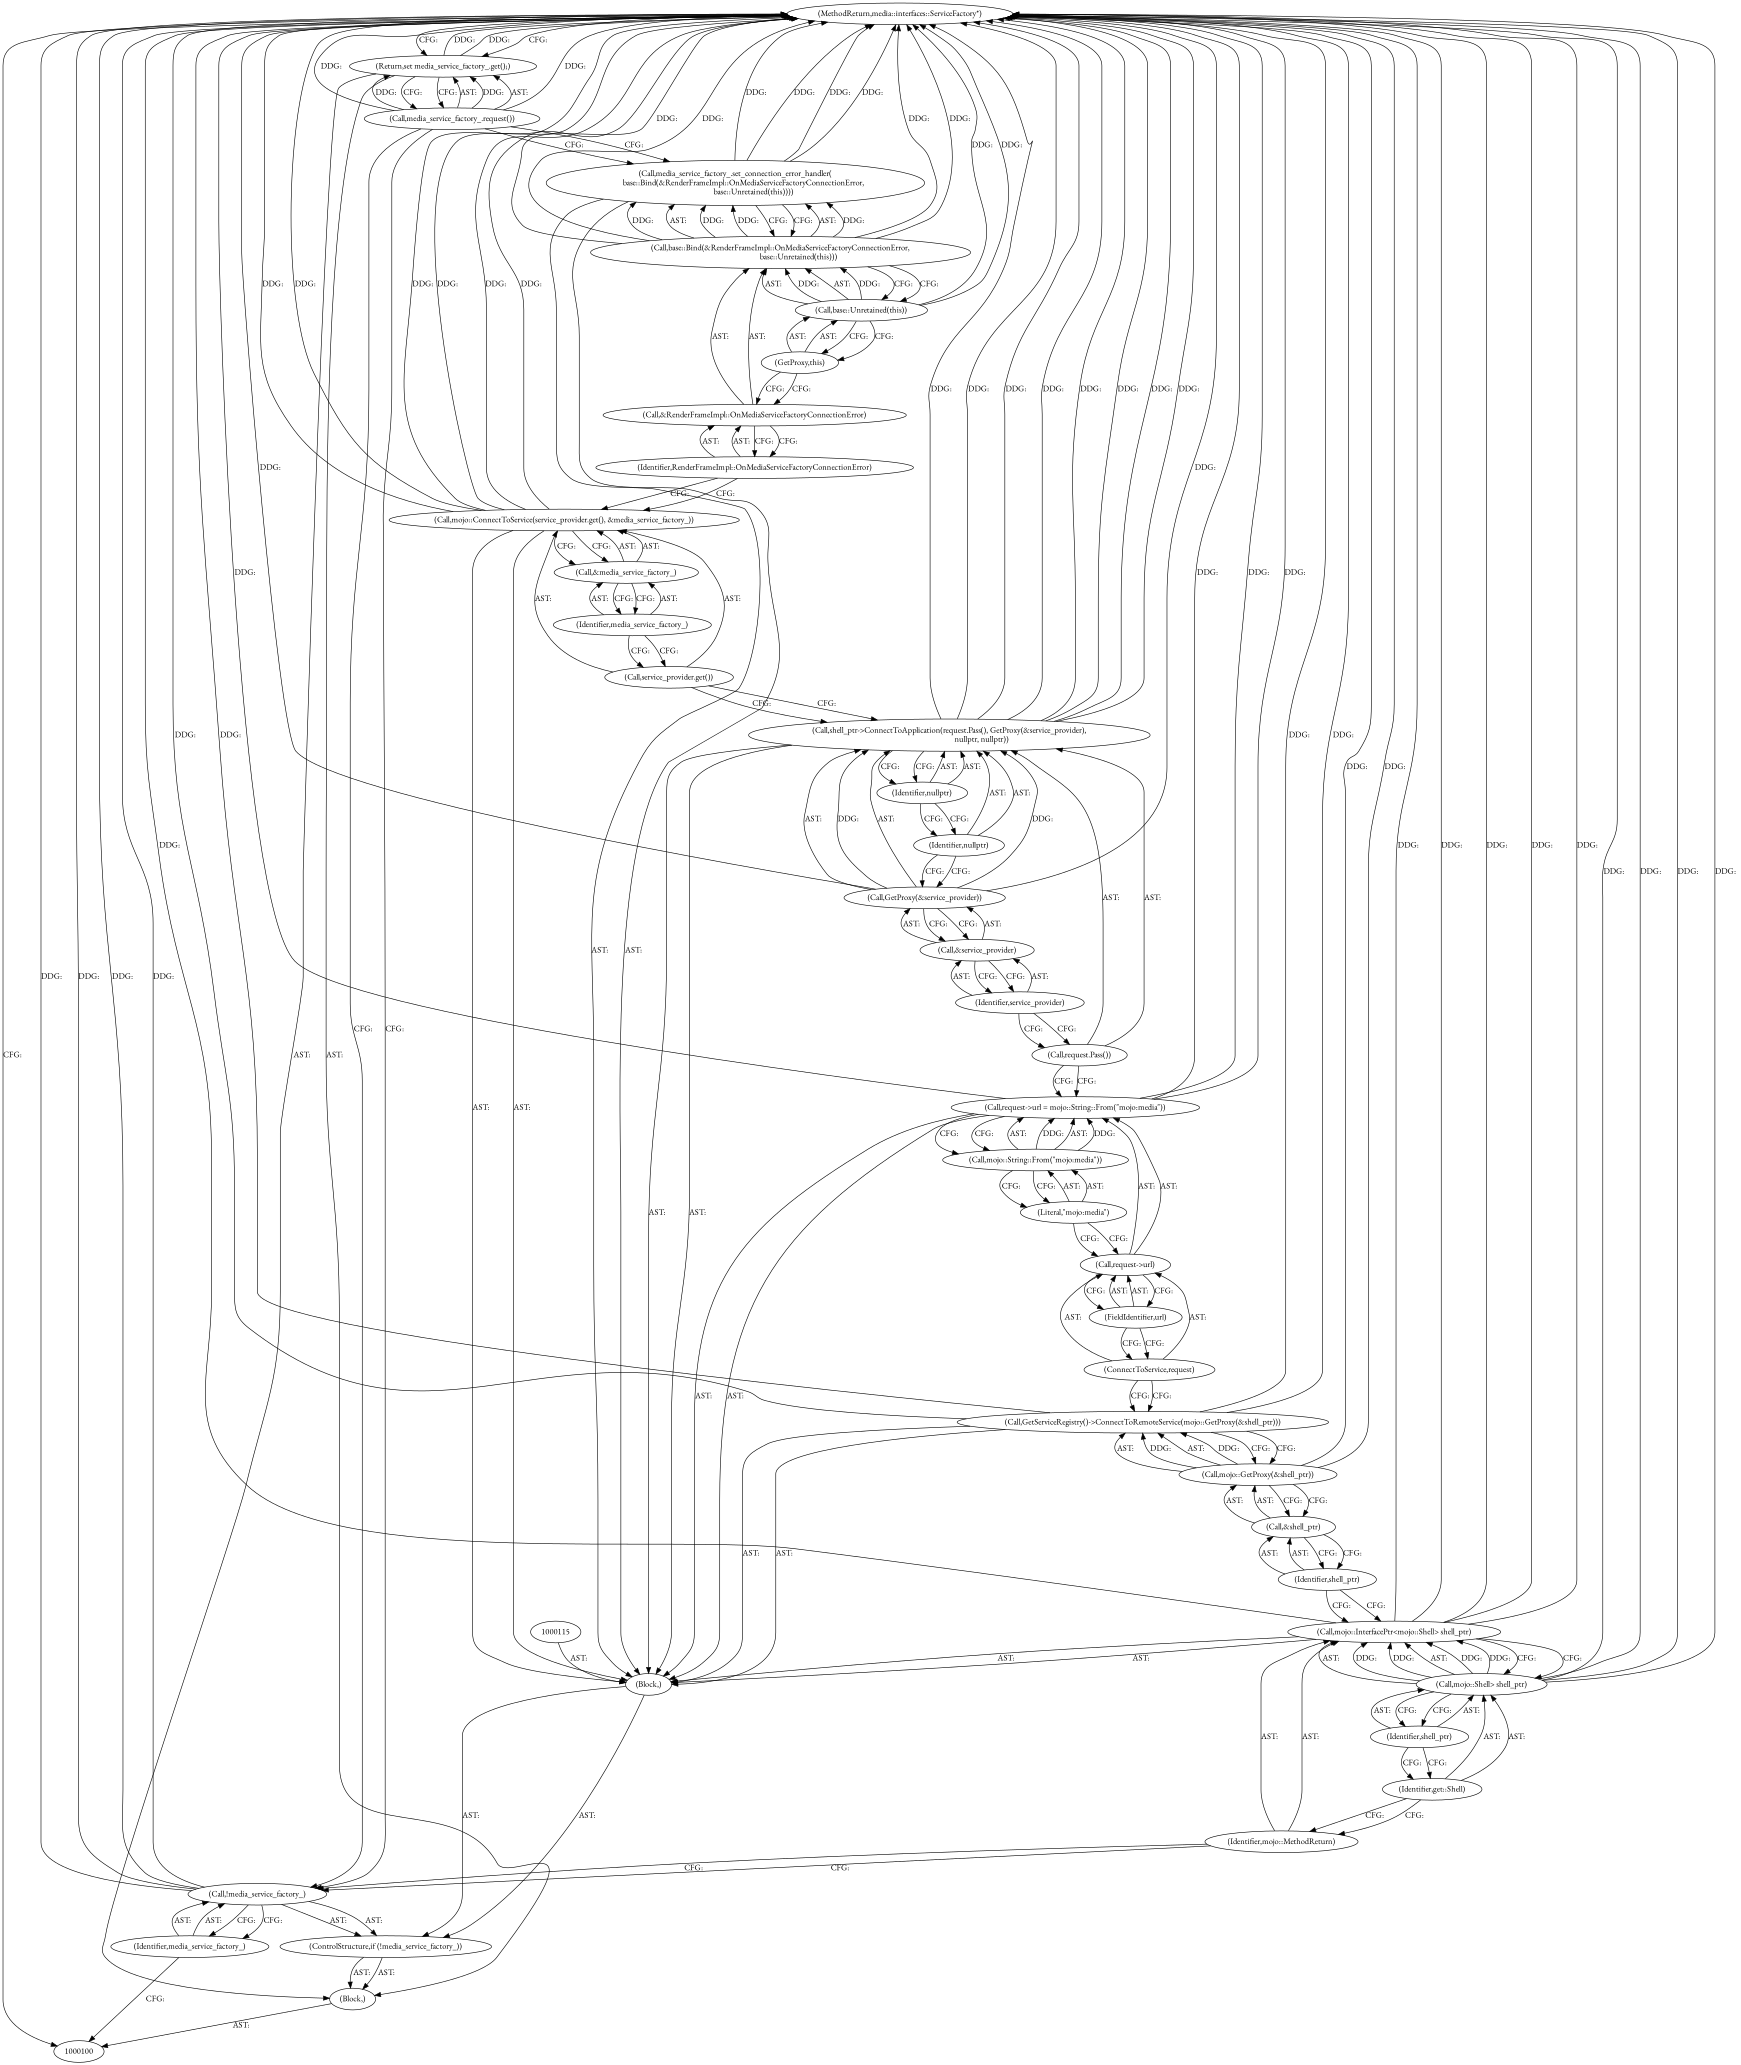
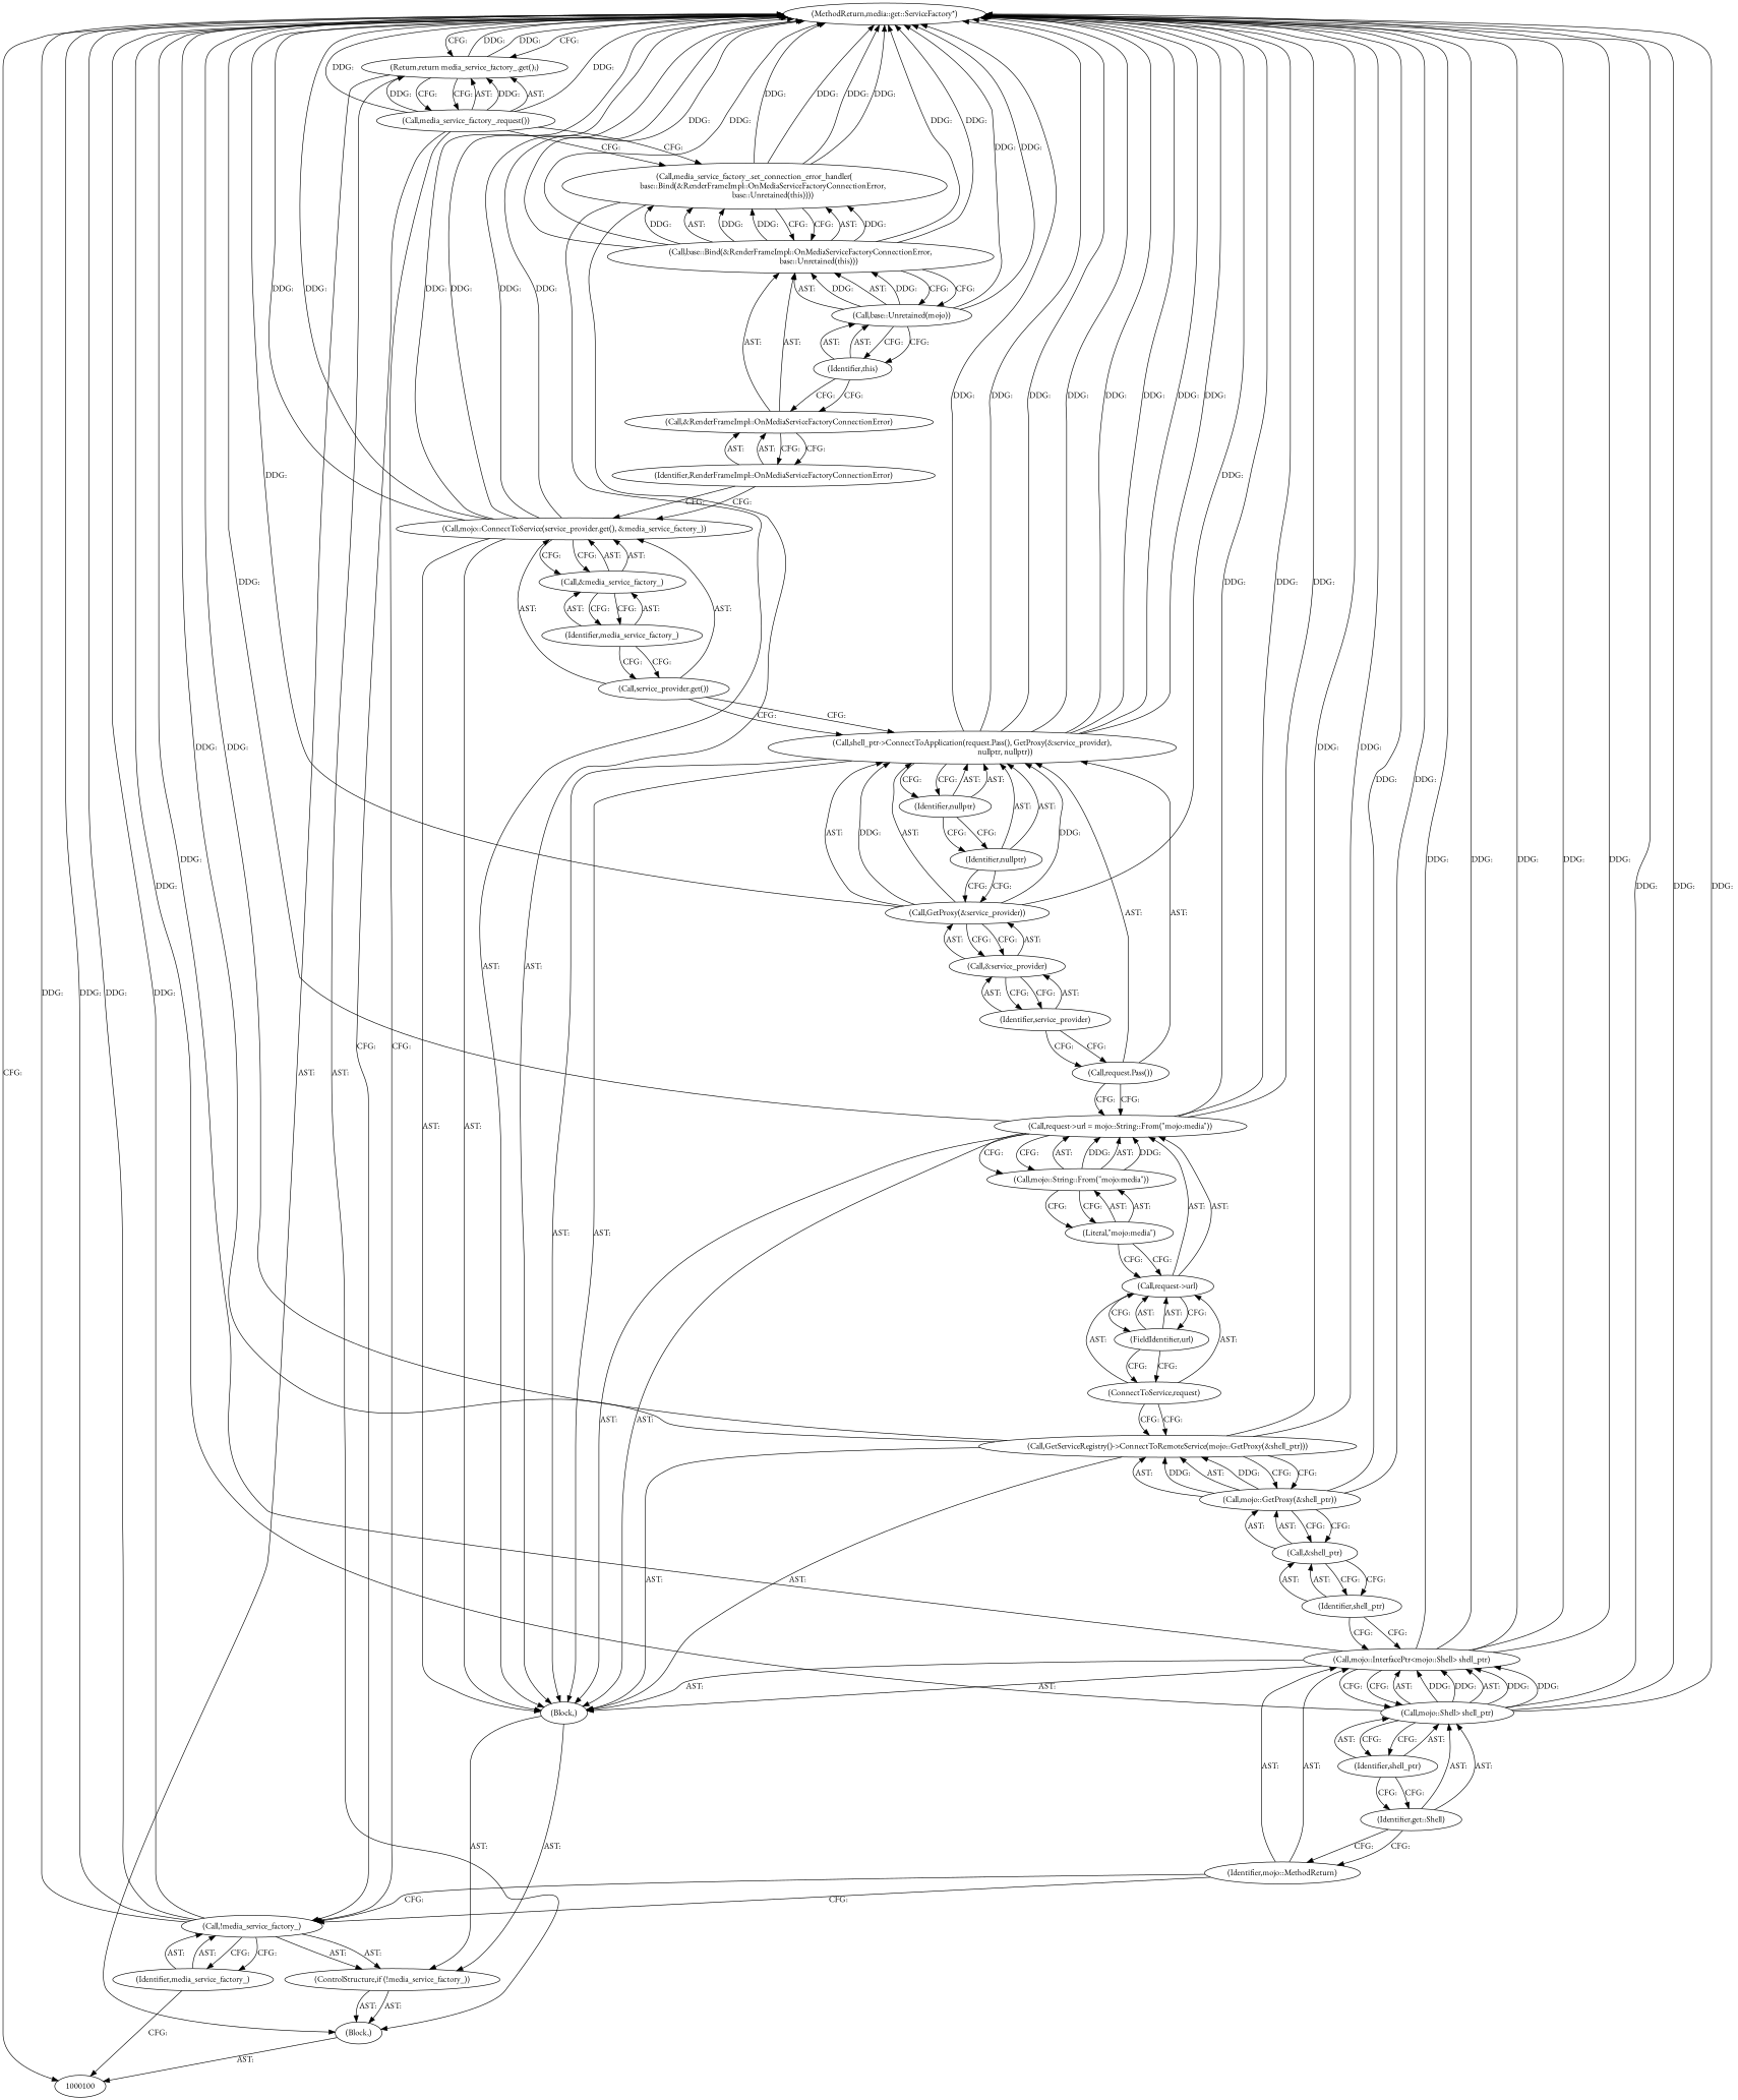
  digraph {
    fontname="EB Garamond"
    node [fontname="EB Garamond"]
    edge [fontname="EB Garamond"]
-   n1 [label="(MethodReturn,media::interfaces::ServiceFactory*)"]
-   n2 [label="(Return,set media_service_factory_.get();)"]
+   n1 [label="(MethodReturn,media::get::ServiceFactory*)"]
+   n2 [label="(Return,return media_service_factory_.get();)"]
    1000100
    n4 [label="(Block,)"]
    n5 [label="(Call,media_service_factory_.request())"]
    n6 [label="(Call,service_provider.get())"]
    n7 [label="(Call,mojo::ConnectToService(service_provider.get(), &media_service_factory_))"]
    n8 [label="(Call,shell_ptr->ConnectToApplication(request.Pass(), GetProxy(&service_provider),\n                                    nullptr, nullptr))"]
    n9 [label="(Call,&media_service_factory_)"]
    n10 [label="(Block,)"]
    n11 [label="(Identifier,nullptr)"]
    n12 [label="(Identifier,media_service_factory_)"]
    n13 [label="(ControlStructure,if (!media_service_factory_))"]
    n14 [label="(Call,media_service_factory_.set_connection_error_handler(\n         base::Bind(&RenderFrameImpl::OnMediaServiceFactoryConnectionError,\n                    base::Unretained(this))))"]
    n15 [label="(Call,base::Bind(&RenderFrameImpl::OnMediaServiceFactoryConnectionError,\n                    base::Unretained(this)))"]
-   n16 [label="(Call,base::Unretained(this))"]
+   n16 [label="(Call,base::Unretained(mojo))"]
    n17 [label="(Call,&RenderFrameImpl::OnMediaServiceFactoryConnectionError)"]
    n18 [label="(Identifier,RenderFrameImpl::OnMediaServiceFactoryConnectionError)"]
-   n19 [label="(GetProxy,this)"]
+   n19 [label="(Identifier,this)"]
    n20 [label="(Call,!media_service_factory_)"]
    n21 [label="(Identifier,media_service_factory_)"]
    n22 [label="(Call,mojo::Shell> shell_ptr)"]
    n23 [label="(Identifier,shell_ptr)"]
    n24 [label="(Call,mojo::InterfacePtr<mojo::Shell> shell_ptr)"]
    n25 [label="(Identifier,get::Shell)"]
    n26 [label="(Identifier,mojo::MethodReturn)"]
    n27 [label="(Call,GetServiceRegistry()->ConnectToRemoteService(mojo::GetProxy(&shell_ptr)))"]
    n28 [label="(Call,mojo::GetProxy(&shell_ptr))"]
    n29 [label="(Call,&shell_ptr)"]
    n30 [label="(Identifier,shell_ptr)"]
    n31 [label="(FieldIdentifier,url)"]
    n32 [label="(Call,request->url)"]
    n33 [label="(ConnectToService,request)"]
    n34 [label="(Call,request->url = mojo::String::From(\"mojo:media\"))"]
    n35 [label="(Call,mojo::String::From(\"mojo:media\"))"]
    n36 [label="(Literal,\"mojo:media\")"]
    n37 [label="(Call,request.Pass())"]
    n38 [label="(Identifier,nullptr)"]
    n39 [label="(Call,GetProxy(&service_provider))"]
    n40 [label="(Call,&service_provider)"]
    n41 [label="(Identifier,service_provider)"]
-   1000115
    n1 -> n2 [label="CFG: "]
    n1 -> n2 [label="CFG: "]
    n1 -> 1000100 [label="CFG: "]
    n2 -> n1 [label="DDG: "]
    n2 -> n1 [label="DDG: "]
    n2 -> n4 [label="AST: "]
    n2 -> n4 [label="AST: "]
    n2 -> n5 [label="CFG: "]
    n2 -> n5 [label="CFG: "]
    n4 -> 1000100 [label="AST: "]
    n5 -> n1 [label="DDG: "]
    n5 -> n1 [label="DDG: "]
    n5 -> n2 [label="AST: "]
    n5 -> n2 [label="DDG: "]
    n5 -> n2 [label="AST: "]
    n5 -> n2 [label="DDG: "]
    n5 -> n14 [label="CFG: "]
    n5 -> n14 [label="CFG: "]
    n5 -> n20 [label="CFG: "]
    n5 -> n20 [label="CFG: "]
    n6 -> n7 [label="AST: "]
    n6 -> n7 [label="AST: "]
    n6 -> n8 [label="CFG: "]
    n6 -> n8 [label="CFG: "]
    n7 -> n1 [label="DDG: "]
    n7 -> n1 [label="DDG: "]
    n7 -> n1 [label="DDG: "]
    n7 -> n1 [label="DDG: "]
    n7 -> n1 [label="DDG: "]
    n7 -> n1 [label="DDG: "]
    n7 -> n9 [label="CFG: "]
    n7 -> n9 [label="CFG: "]
    n7 -> n10 [label="AST: "]
    n7 -> n10 [label="AST: "]
    n8 -> n1 [label="DDG: "]
    n8 -> n1 [label="DDG: "]
    n8 -> n1 [label="DDG: "]
    n8 -> n1 [label="DDG: "]
    n8 -> n1 [label="DDG: "]
    n8 -> n1 [label="DDG: "]
    n8 -> n1 [label="DDG: "]
    n8 -> n1 [label="DDG: "]
    n8 -> n10 [label="AST: "]
    n8 -> n10 [label="AST: "]
    n8 -> n11 [label="CFG: "]
    n8 -> n11 [label="CFG: "]
    n9 -> n7 [label="AST: "]
    n9 -> n7 [label="AST: "]
    n9 -> n12 [label="CFG: "]
    n9 -> n12 [label="CFG: "]
    n10 -> n13 [label="AST: "]
    n10 -> n13 [label="AST: "]
    n11 -> n8 [label="AST: "]
    n11 -> n8 [label="AST: "]
    n11 -> n38 [label="CFG: "]
    n11 -> n38 [label="CFG: "]
    n12 -> n6 [label="CFG: "]
    n12 -> n6 [label="CFG: "]
    n12 -> n9 [label="AST: "]
    n12 -> n9 [label="AST: "]
    n13 -> n4 [label="AST: "]
    n13 -> n4 [label="AST: "]
    n14 -> n1 [label="DDG: "]
    n14 -> n1 [label="DDG: "]
    n14 -> n1 [label="DDG: "]
    n14 -> n1 [label="DDG: "]
    n14 -> n10 [label="AST: "]
    n14 -> n10 [label="AST: "]
    n14 -> n15 [label="CFG: "]
    n14 -> n15 [label="CFG: "]
    n15 -> n1 [label="DDG: "]
    n15 -> n1 [label="DDG: "]
    n15 -> n1 [label="DDG: "]
    n15 -> n1 [label="DDG: "]
    n15 -> n14 [label="AST: "]
    n15 -> n14 [label="DDG: "]
    n15 -> n14 [label="DDG: "]
    n15 -> n14 [label="AST: "]
    n15 -> n14 [label="DDG: "]
    n15 -> n14 [label="DDG: "]
    n15 -> n16 [label="CFG: "]
    n15 -> n16 [label="CFG: "]
    n16 -> n1 [label="DDG: "]
    n16 -> n1 [label="DDG: "]
    n16 -> n15 [label="AST: "]
    n16 -> n15 [label="DDG: "]
    n16 -> n15 [label="AST: "]
    n16 -> n15 [label="DDG: "]
    n16 -> n19 [label="CFG: "]
    n16 -> n19 [label="CFG: "]
    n17 -> n15 [label="AST: "]
    n17 -> n15 [label="AST: "]
    n17 -> n18 [label="CFG: "]
    n17 -> n18 [label="CFG: "]
    n18 -> n7 [label="CFG: "]
    n18 -> n7 [label="CFG: "]
    n18 -> n17 [label="AST: "]
    n18 -> n17 [label="AST: "]
    n19 -> n16 [label="AST: "]
    n19 -> n16 [label="AST: "]
    n19 -> n17 [label="CFG: "]
    n19 -> n17 [label="CFG: "]
    n20 -> n1 [label="DDG: "]
    n20 -> n1 [label="DDG: "]
    n20 -> n1 [label="DDG: "]
    n20 -> n1 [label="DDG: "]
    n20 -> n13 [label="AST: "]
    n20 -> n13 [label="AST: "]
    n20 -> n21 [label="CFG: "]
    n20 -> n21 [label="CFG: "]
    n21 -> 1000100 [label="CFG: "]
    n21 -> n20 [label="AST: "]
    n21 -> n20 [label="AST: "]
    n22 -> n1 [label="DDG: "]
    n22 -> n1 [label="DDG: "]
    n22 -> n1 [label="DDG: "]
    n22 -> n1 [label="DDG: "]
    n22 -> n23 [label="CFG: "]
    n22 -> n23 [label="CFG: "]
    n22 -> n24 [label="AST: "]
    n22 -> n24 [label="DDG: "]
    n22 -> n24 [label="DDG: "]
    n22 -> n24 [label="AST: "]
    n22 -> n24 [label="DDG: "]
    n22 -> n24 [label="DDG: "]
    n23 -> n22 [label="AST: "]
    n23 -> n22 [label="AST: "]
    n23 -> n25 [label="CFG: "]
    n23 -> n25 [label="CFG: "]
    n24 -> n1 [label="DDG: "]
    n24 -> n1 [label="DDG: "]
    n24 -> n1 [label="DDG: "]
    n24 -> n1 [label="DDG: "]
    n24 -> n1 [label="DDG: "]
    n24 -> n1 [label="DDG: "]
    n24 -> n10 [label="AST: "]
    n24 -> n10 [label="AST: "]
    n24 -> n22 [label="CFG: "]
    n24 -> n22 [label="CFG: "]
    n25 -> n22 [label="AST: "]
    n25 -> n22 [label="AST: "]
    n25 -> n26 [label="CFG: "]
    n25 -> n26 [label="CFG: "]
    n26 -> n20 [label="CFG: "]
    n26 -> n20 [label="CFG: "]
    n26 -> n24 [label="AST: "]
    n26 -> n24 [label="AST: "]
    n27 -> n1 [label="DDG: "]
    n27 -> n1 [label="DDG: "]
    n27 -> n1 [label="DDG: "]
    n27 -> n1 [label="DDG: "]
    n27 -> n10 [label="AST: "]
    n27 -> n10 [label="AST: "]
    n27 -> n28 [label="CFG: "]
    n27 -> n28 [label="CFG: "]
    n28 -> n1 [label="DDG: "]
    n28 -> n1 [label="DDG: "]
    n28 -> n27 [label="AST: "]
    n28 -> n27 [label="DDG: "]
    n28 -> n27 [label="AST: "]
    n28 -> n27 [label="DDG: "]
    n28 -> n29 [label="CFG: "]
    n28 -> n29 [label="CFG: "]
    n29 -> n28 [label="AST: "]
    n29 -> n28 [label="AST: "]
    n29 -> n30 [label="CFG: "]
    n29 -> n30 [label="CFG: "]
    n30 -> n24 [label="CFG: "]
    n30 -> n24 [label="CFG: "]
    n30 -> n29 [label="AST: "]
    n30 -> n29 [label="AST: "]
    n31 -> n32 [label="AST: "]
    n31 -> n32 [label="AST: "]
    n31 -> n33 [label="CFG: "]
    n31 -> n33 [label="CFG: "]
    n32 -> n31 [label="CFG: "]
    n32 -> n31 [label="CFG: "]
    n32 -> n34 [label="AST: "]
    n32 -> n34 [label="AST: "]
    n33 -> n27 [label="CFG: "]
    n33 -> n27 [label="CFG: "]
    n33 -> n32 [label="AST: "]
    n33 -> n32 [label="AST: "]
    n34 -> n1 [label="DDG: "]
    n34 -> n1 [label="DDG: "]
    n34 -> n1 [label="DDG: "]
    n34 -> n1 [label="DDG: "]
    n34 -> n10 [label="AST: "]
    n34 -> n10 [label="AST: "]
    n34 -> n35 [label="CFG: "]
    n34 -> n35 [label="CFG: "]
    n35 -> n34 [label="AST: "]
    n35 -> n34 [label="DDG: "]
    n35 -> n34 [label="AST: "]
    n35 -> n34 [label="DDG: "]
    n35 -> n36 [label="CFG: "]
    n35 -> n36 [label="CFG: "]
    n36 -> n32 [label="CFG: "]
    n36 -> n32 [label="CFG: "]
    n36 -> n35 [label="AST: "]
    n36 -> n35 [label="AST: "]
    n37 -> n8 [label="AST: "]
    n37 -> n8 [label="AST: "]
    n37 -> n34 [label="CFG: "]
    n37 -> n34 [label="CFG: "]
    n38 -> n8 [label="AST: "]
    n38 -> n8 [label="AST: "]
    n38 -> n39 [label="CFG: "]
    n38 -> n39 [label="CFG: "]
    n39 -> n1 [label="DDG: "]
    n39 -> n1 [label="DDG: "]
    n39 -> n8 [label="AST: "]
    n39 -> n8 [label="DDG: "]
    n39 -> n8 [label="AST: "]
    n39 -> n8 [label="DDG: "]
    n39 -> n40 [label="CFG: "]
    n39 -> n40 [label="CFG: "]
    n40 -> n39 [label="AST: "]
    n40 -> n39 [label="AST: "]
    n40 -> n41 [label="CFG: "]
    n40 -> n41 [label="CFG: "]
    n41 -> n37 [label="CFG: "]
    n41 -> n37 [label="CFG: "]
    n41 -> n40 [label="AST: "]
    n41 -> n40 [label="AST: "]
-   1000115 -> n10 [label="AST: "]
  }
